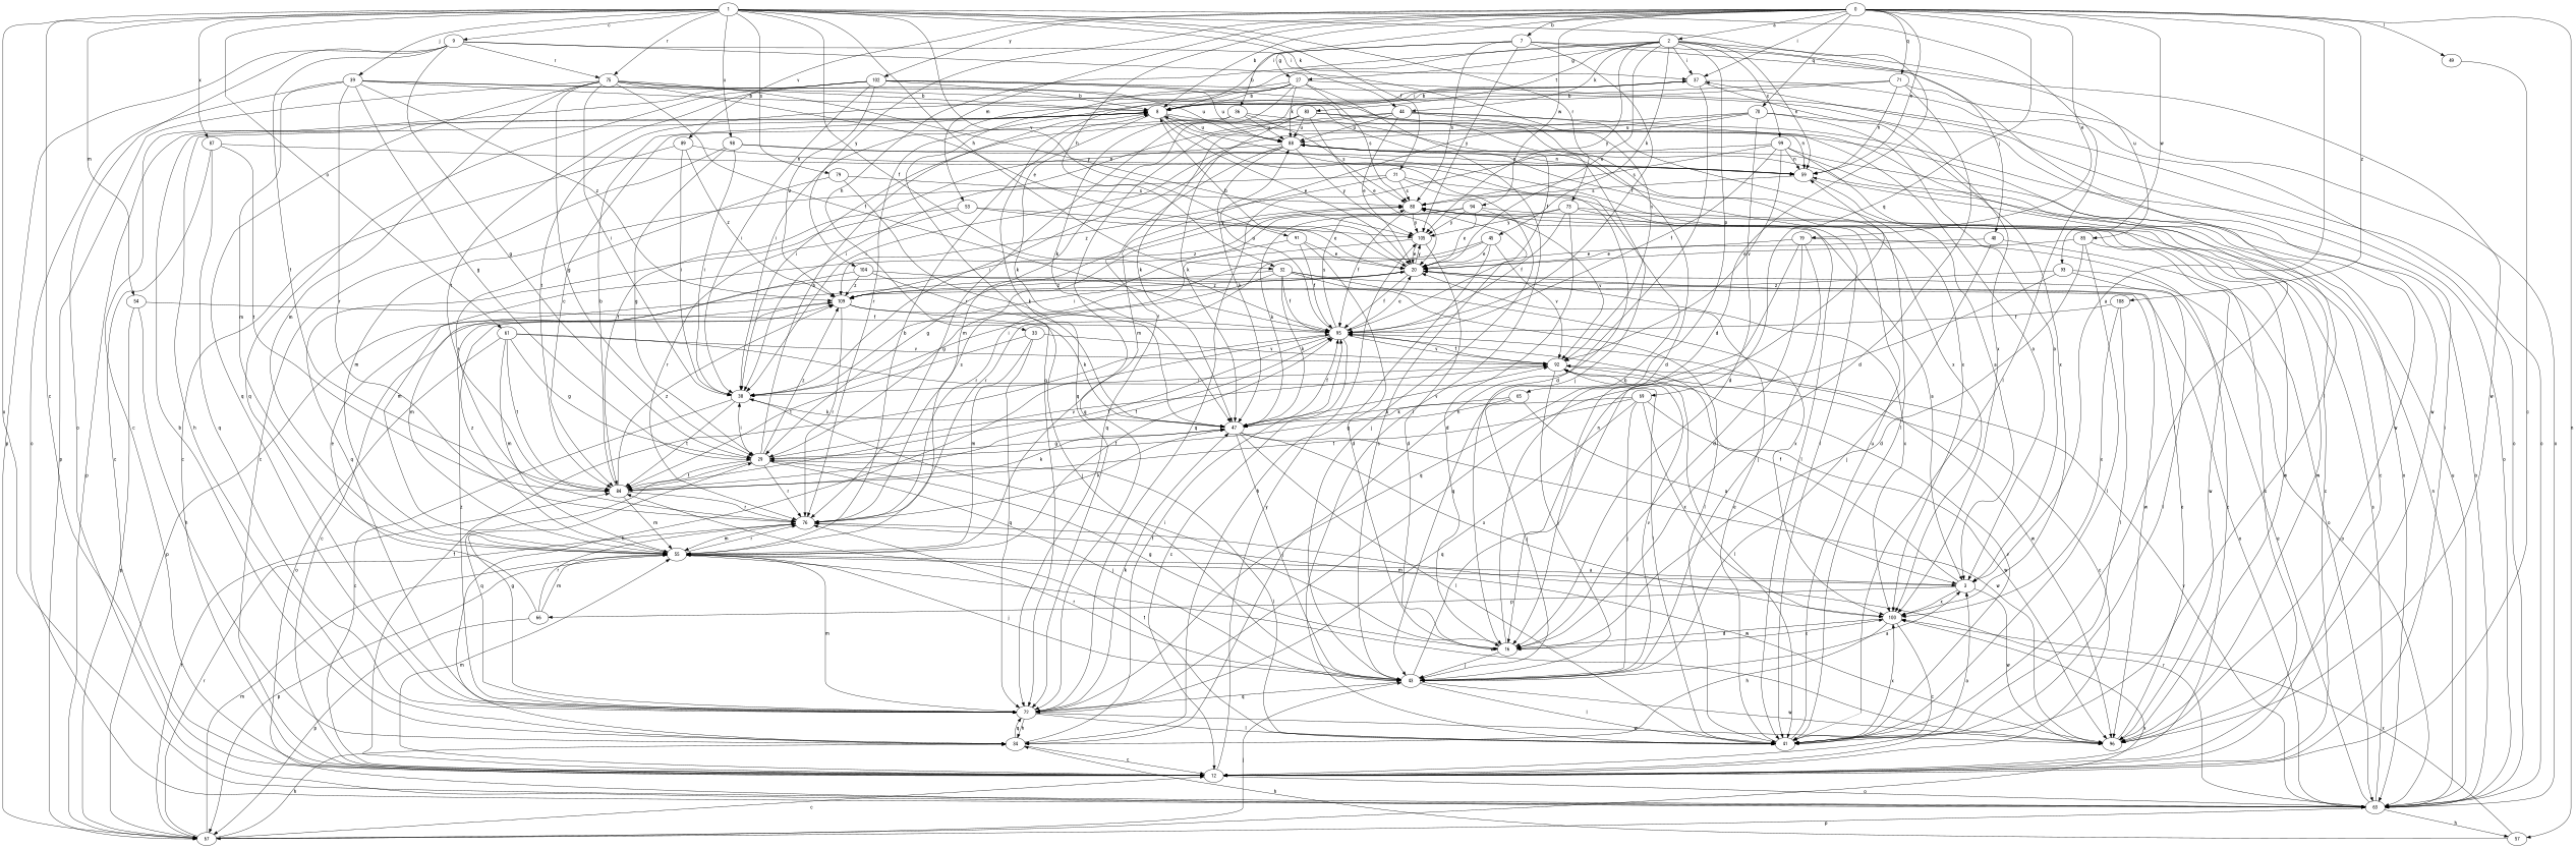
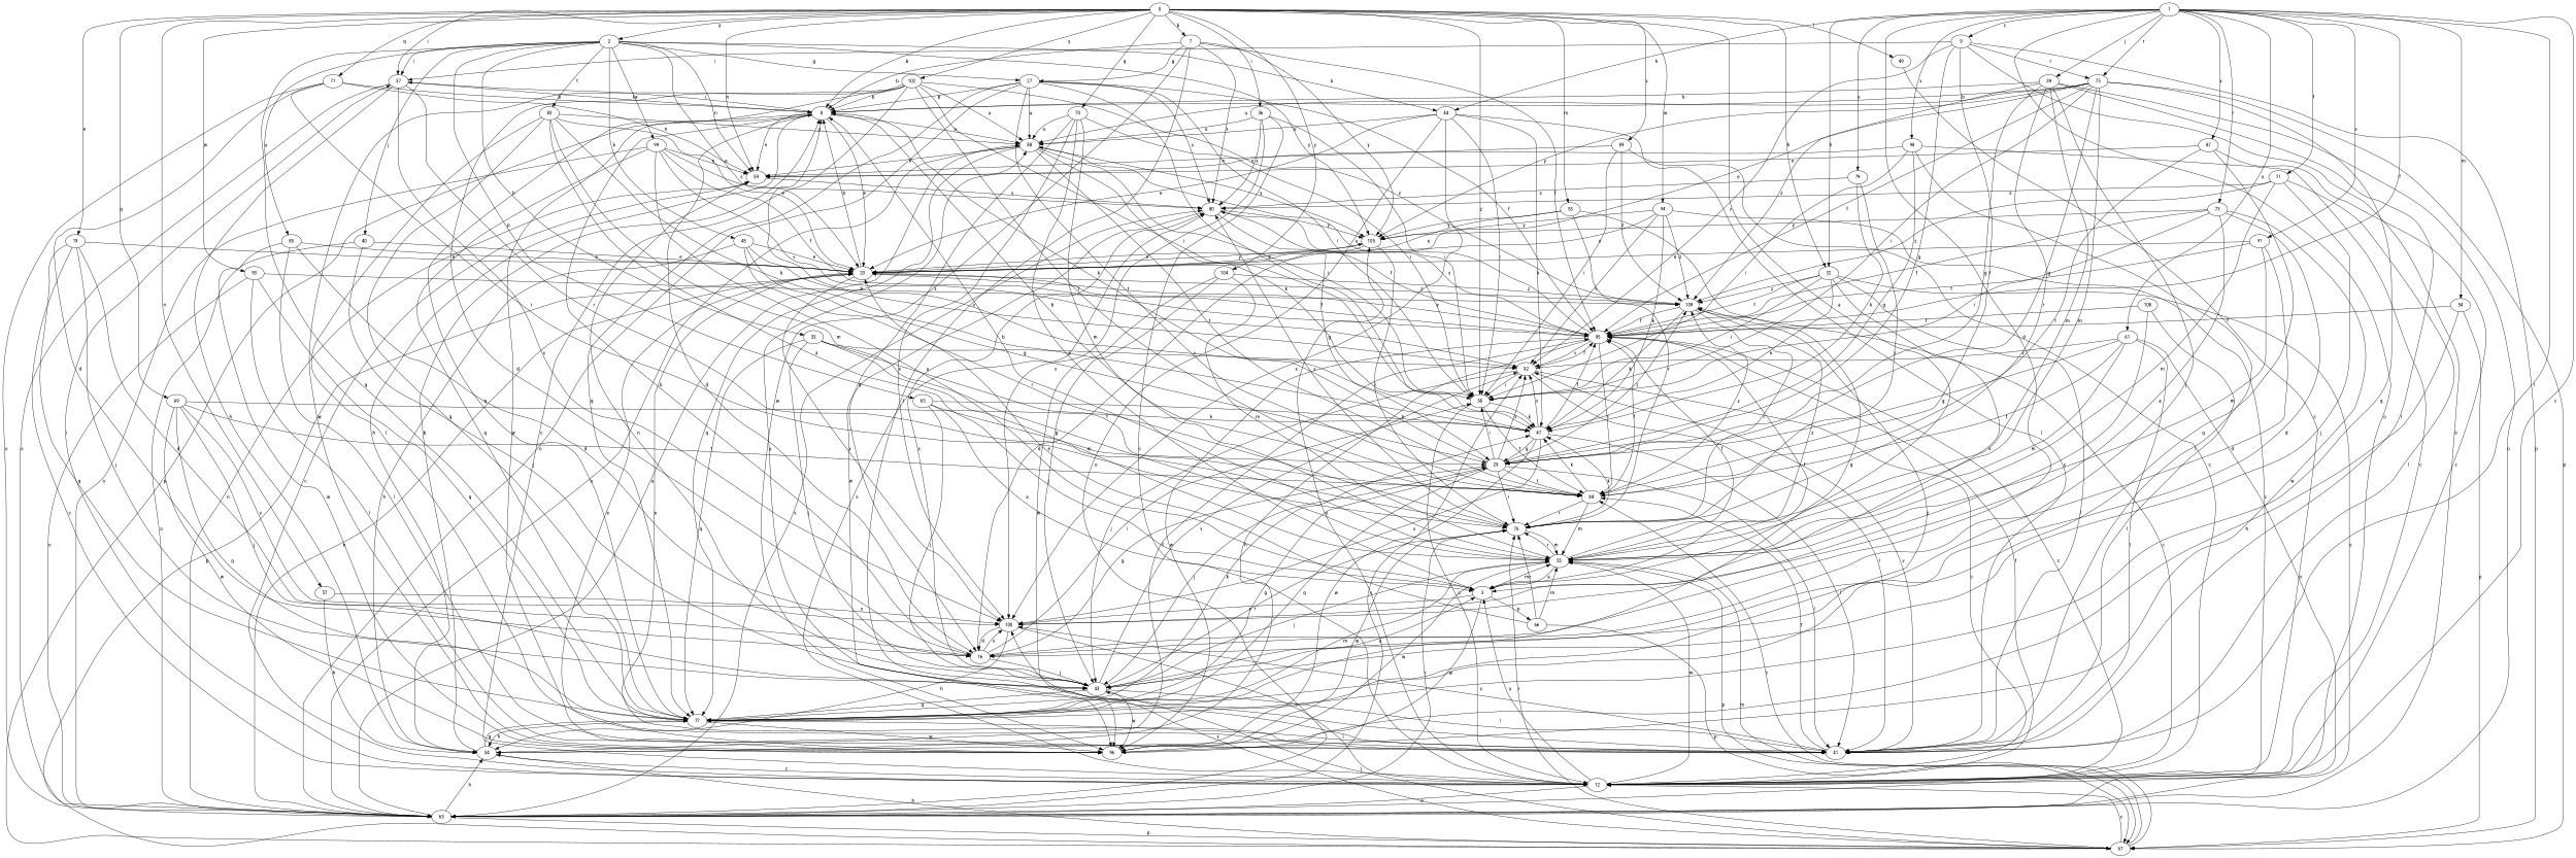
  strict digraph {
    fontname="Roboto Condensed"
    node [fontname="Roboto Condensed"]
    edge [fontname="Roboto Condensed"]
    0
    2
    3
    7
    8
    19
    32
    36
    37
    49
    53
    57
    59
    69
    70
    71
    89
    93
    94
    102
    104
    108
    44
    20
    27
    33
    40
    45
    65
    72
    83
    85
    99
    105
    n35 [label=95]
    55
    66
    96
    100
    n40 [label=41]
    80
    16
    34
    47
    67
    88
    12
    43
    63
    38
    109
    76
    84
    92
    1
    9
    21
    39
    54
    61
    73
    75
    79
    91
    n65 [label=87]
    98
    29
    0 -> 2 [label=a]
    0 -> 3 [label=a]
    0 -> 7 [label=b]
    0 -> 8 [label=b]
    0 -> 19 [label=e]
    0 -> 32 [label=h]
    0 -> 36 [label=i]
    0 -> 37 [label=i]
    0 -> 49 [label=l]
    0 -> 53 [label=m]
    0 -> 57 [label=n]
    0 -> 59 [label=n]
    0 -> 69 [label=q]
    0 -> 70 [label=q]
    0 -> 71 [label=q]
    0 -> 89 [label=v]
    0 -> 93 [label=w]
    0 -> 94 [label=w]
    0 -> 102 [label=y]
    0 -> 104 [label=y]
-   0 -> 108 [label=z]
+   0 -> 38 [label=z]
    2 -> 37 [label=i]
    2 -> 59 [label=n]
    2 -> 44 [label=k]
    2 -> 20 [label=e]
    2 -> 27 [label=g]
    2 -> 33 [label=h]
    2 -> 40 [label=j]
    2 -> 45 [label=k]
    2 -> 65 [label=p]
    2 -> 72 [label=q]
    2 -> 83 [label=t]
    2 -> 85 [label=u]
    2 -> 99 [label=x]
    2 -> 105 [label=y]
    3 -> n35 [label=f]
    3 -> 55 [label=m]
    3 -> 66 [label=p]
    3 -> 96 [label=w]
    3 -> 100 [label=x]
    7 -> 8 [label=b]
    7 -> 27 [label=g]
    7 -> 105 [label=y]
    7 -> n35 [label=f]
    7 -> 96 [label=w]
    7 -> n40 [label=l]
    7 -> 80 [label=s]
    8 -> 37 [label=i]
    8 -> 59 [label=n]
    8 -> 20 [label=e]
    8 -> 96 [label=w]
    8 -> 16 [label=d]
    8 -> 34 [label=h]
    8 -> 47 [label=k]
    8 -> 67 [label=p]
    8 -> 88 [label=u]
    19 -> 20 [label=e]
    19 -> 72 [label=q]
    19 -> 16 [label=d]
    19 -> 12 [label=c]
    19 -> 43 [label=j]
    32 -> n35 [label=f]
    32 -> 100 [label=x]
    32 -> n40 [label=l]
    32 -> 47 [label=k]
    32 -> 63 [label=o]
    32 -> 38 [label=i]
    32 -> 109 [label=z]
    36 -> 100 [label=x]
    36 -> 80 [label=s]
    36 -> 88 [label=u]
-   36 -> 84 [label=c]
+   36 -> 12 [label=c]
    36 -> 38 [label=i]
    37 -> 8 [label=b]
    37 -> 100 [label=x]
    37 -> 34 [label=h]
    37 -> 63 [label=o]
    37 -> 76 [label=r]
    49 -> 12 [label=c]
    53 -> 20 [label=e]
    53 -> 72 [label=q]
    53 -> 105 [label=y]
    53 -> 76 [label=r]
    57 -> 100 [label=x]
    57 -> 34 [label=h]
    59 -> 80 [label=s]
    59 -> 12 [label=c]
    69 -> 72 [label=q]
    69 -> 96 [label=w]
    69 -> 100 [label=x]
    69 -> 47 [label=k]
    69 -> 43 [label=j]
    69 -> 84 [label=t]
    70 -> 3 [label=a]
    70 -> 55 [label=m]
    70 -> 100 [label=x]
    70 -> 16 [label=d]
    70 -> 88 [label=u]
    70 -> 38 [label=i]
    71 -> 8 [label=b]
    71 -> 59 [label=n]
    71 -> 16 [label=d]
    71 -> 63 [label=o]
    71 -> 76 [label=r]
    89 -> 59 [label=n]
    89 -> 12 [label=c]
    89 -> 38 [label=i]
    89 -> 109 [label=z]
    93 -> 72 [label=q]
    93 -> n40 [label=l]
    93 -> 63 [label=o]
    93 -> 109 [label=z]
    94 -> 20 [label=e]
    94 -> 105 [label=y]
    94 -> 47 [label=k]
    94 -> 12 [label=c]
    94 -> 109 [label=z]
    94 -> 92 [label=v]
    102 -> 8 [label=b]
    102 -> 72 [label=q]
    102 -> 96 [label=w]
    102 -> 16 [label=d]
    102 -> 88 [label=u]
    102 -> 12 [label=c]
    102 -> 38 [label=i]
    102 -> 109 [label=z]
    102 -> 84 [label=t]
    104 -> 55 [label=m]
    104 -> 96 [label=w]
    104 -> 43 [label=j]
    104 -> 109 [label=z]
    108 -> n35 [label=f]
    108 -> 100 [label=x]
    108 -> n40 [label=l]
    44 -> 20 [label=e]
    44 -> 100 [label=x]
    44 -> n40 [label=l]
    44 -> 47 [label=k]
    44 -> 88 [label=u]
    44 -> 63 [label=o]
    44 -> 38 [label=i]
    20 -> 8 [label=b]
    20 -> 105 [label=y]
    20 -> n35 [label=f]
    20 -> 100 [label=x]
    20 -> 67 [label=p]
    20 -> 109 [label=z]
    27 -> 8 [label=b]
    27 -> 72 [label=q]
    27 -> n35 [label=f]
    27 -> 80 [label=s]
    27 -> 47 [label=k]
-   27 -> 88 [label=k]
+   27 -> 88 [label=u]
    27 -> 63 [label=o]
    27 -> 38 [label=i]
    27 -> 84 [label=t]
    33 -> 72 [label=q]
    33 -> 55 [label=m]
    33 -> 84 [label=t]
    33 -> 92 [label=v]
    40 -> 20 [label=e]
    40 -> 43 [label=j]
    40 -> 63 [label=o]
    45 -> 20 [label=e]
    45 -> 34 [label=h]
    45 -> 76 [label=r]
    45 -> 92 [label=v]
    45 -> 29 [label=g]
    65 -> 3 [label=a]
    65 -> 47 [label=k]
    65 -> 43 [label=j]
    65 -> 29 [label=g]
    72 -> 55 [label=m]
    72 -> 96 [label=w]
    72 -> n40 [label=l]
    72 -> 34 [label=h]
    72 -> 47 [label=k]
    72 -> 109 [label=z]
    72 -> 29 [label=g]
    83 -> 3 [label=a]
    83 -> 20 [label=e]
    83 -> 72 [label=q]
    83 -> 55 [label=m]
    83 -> n40 [label=l]
    83 -> 47 [label=k]
    83 -> 88 [label=u]
    85 -> 20 [label=e]
    85 -> 96 [label=w]
    85 -> n40 [label=l]
    85 -> 16 [label=d]
    99 -> 3 [label=a]
    99 -> 59 [label=n]
    99 -> 72 [label=q]
    99 -> n35 [label=f]
    99 -> 80 [label=s]
    99 -> 63 [label=o]
    99 -> 92 [label=v]
    105 -> 20 [label=e]
    105 -> 16 [label=d]
    105 -> 76 [label=r]
    n35 -> 20 [label=e]
    n35 -> 96 [label=w]
    n35 -> 80 [label=s]
    n35 -> 34 [label=h]
    n35 -> 88 [label=u]
    n35 -> 12 [label=c]
    n35 -> 84 [label=t]
    n35 -> 92 [label=v]
    55 -> 3 [label=a]
    55 -> 8 [label=b]
    55 -> n35 [label=f]
    55 -> 96 [label=w]
    55 -> 67 [label=p]
    55 -> 43 [label=j]
    55 -> 109 [label=z]
    55 -> 76 [label=r]
    66 -> 20 [label=e]
    66 -> 55 [label=m]
    66 -> 67 [label=p]
    66 -> 76 [label=r]
    96 -> 20 [label=e]
    100 -> 16 [label=d]
    100 -> 34 [label=h]
    100 -> 12 [label=c]
    n40 -> 20 [label=e]
    n40 -> 100 [label=x]
    n40 -> 88 [label=u]
    n40 -> 84 [label=t]
    n40 -> 92 [label=v]
    80 -> 105 [label=y]
    80 -> n35 [label=f]
    80 -> 96 [label=w]
    80 -> 29 [label=g]
    16 -> 8 [label=b]
    16 -> 100 [label=x]
    16 -> 43 [label=j]
    16 -> 38 [label=i]
    16 -> 29 [label=g]
    34 -> 8 [label=b]
    34 -> 72 [label=q]
    34 -> n35 [label=f]
    34 -> 12 [label=c]
    47 -> n35 [label=f]
    47 -> 96 [label=w]
    47 -> 100 [label=x]
    47 -> n40 [label=l]
-   47 -> 43 [label=j]
+   33 -> 43 [label=j]
    47 -> 92 [label=v]
    47 -> 29 [label=g]
    67 -> 55 [label=m]
    67 -> 100 [label=x]
    67 -> 34 [label=h]
    67 -> 12 [label=c]
    67 -> 43 [label=j]
    67 -> 76 [label=r]
    67 -> 84 [label=t]
    88 -> 59 [label=n]
    88 -> 72 [label=q]
    88 -> 105 [label=y]
    88 -> 47 [label=k]
    88 -> 63 [label=o]
    88 -> 38 [label=i]
    88 -> 84 [label=t]
    12 -> 3 [label=a]
    12 -> 37 [label=i]
    12 -> 105 [label=y]
    12 -> n35 [label=f]
    12 -> 55 [label=m]
    12 -> 80 [label=s]
    12 -> 63 [label=o]
    43 -> 3 [label=a]
    43 -> 59 [label=n]
    43 -> 72 [label=q]
    43 -> 96 [label=w]
    43 -> n40 [label=l]
    43 -> 80 [label=s]
    43 -> 76 [label=r]
    43 -> 92 [label=v]
    63 -> 59 [label=n]
    63 -> 20 [label=e]
    63 -> 80 [label=s]
-   63 -> 57 [label=h]
+   63 -> 34 [label=h]
    63 -> 67 [label=p]
    63 -> 88 [label=u]
    63 -> 76 [label=r]
    63 -> 92 [label=v]
    38 -> 47 [label=k]
    38 -> 12 [label=c]
    38 -> 84 [label=t]
    109 -> n35 [label=f]
    109 -> 47 [label=k]
    109 -> 12 [label=c]
    109 -> 76 [label=r]
    76 -> 55 [label=m]
    76 -> 96 [label=w]
    76 -> 80 [label=s]
    76 -> 47 [label=k]
    84 -> 8 [label=b]
    84 -> n35 [label=f]
    84 -> 55 [label=m]
    84 -> 47 [label=k]
    84 -> 109 [label=z]
    84 -> 76 [label=r]
    92 -> n35 [label=f]
    92 -> n40 [label=l]
    92 -> 12 [label=c]
    92 -> 43 [label=j]
    92 -> 38 [label=i]
    1 -> 32 [label=h]
    1 -> 44 [label=k]
    1 -> n35 [label=f]
    1 -> n40 [label=l]
    1 -> 16 [label=d]
    1 -> 12 [label=c]
    1 -> 63 [label=o]
    1 -> 9 [label=c]
    1 -> 21 [label=f]
    1 -> 39 [label=j]
    1 -> 54 [label=m]
    1 -> 61 [label=o]
    1 -> 73 [label=r]
    1 -> 75 [label=r]
    1 -> 79 [label=s]
    1 -> 91 [label=v]
    1 -> n65 [label=x]
    1 -> 98 [label=x]
    9 -> 37 [label=i]
    9 -> 67 [label=p]
    9 -> 63 [label=o]
    9 -> 84 [label=t]
    9 -> 92 [label=v]
    9 -> 75 [label=r]
    9 -> 29 [label=g]
    21 -> 55 [label=m]
    21 -> n40 [label=l]
    21 -> 80 [label=s]
    21 -> 43 [label=j]
    21 -> 109 [label=z]
    39 -> 8 [label=b]
    39 -> 55 [label=m]
    39 -> n40 [label=l]
    39 -> 43 [label=j]
    39 -> 63 [label=o]
    39 -> 109 [label=z]
    39 -> 76 [label=r]
    39 -> 29 [label=g]
    54 -> n35 [label=f]
    54 -> 34 [label=h]
    54 -> 67 [label=p]
    61 -> 55 [label=m]
    61 -> n40 [label=l]
    61 -> 63 [label=o]
    61 -> 84 [label=t]
    61 -> 92 [label=v]
    61 -> 29 [label=g]
    73 -> 3 [label=a]
    73 -> 105 [label=y]
    73 -> n35 [label=f]
    73 -> 96 [label=w]
    73 -> 16 [label=d]
    73 -> 38 [label=i]
    75 -> 8 [label=b]
    75 -> 20 [label=e]
    75 -> 72 [label=q]
    75 -> 105 [label=y]
    75 -> n35 [label=f]
    75 -> 55 [label=m]
    75 -> 67 [label=p]
    75 -> 88 [label=u]
    75 -> 38 [label=i]
    75 -> 29 [label=g]
    79 -> 80 [label=s]
    79 -> 47 [label=k]
    79 -> 76 [label=r]
    91 -> 20 [label=e]
    91 -> n35 [label=f]
    91 -> 55 [label=m]
    91 -> 16 [label=d]
    n65 -> 59 [label=n]
    n65 -> 72 [label=q]
    n65 -> 12 [label=c]
    n65 -> 84 [label=t]
    98 -> 59 [label=n]
    98 -> n40 [label=l]
    98 -> 12 [label=c]
    98 -> 38 [label=i]
    98 -> 29 [label=g]
    29 -> 8 [label=b]
    29 -> 72 [label=q]
    29 -> n40 [label=l]
    29 -> 43 [label=j]
    29 -> 38 [label=i]
    29 -> 109 [label=z]
    29 -> 76 [label=r]
    29 -> 84 [label=t]
    29 -> 92 [label=v]
  }
